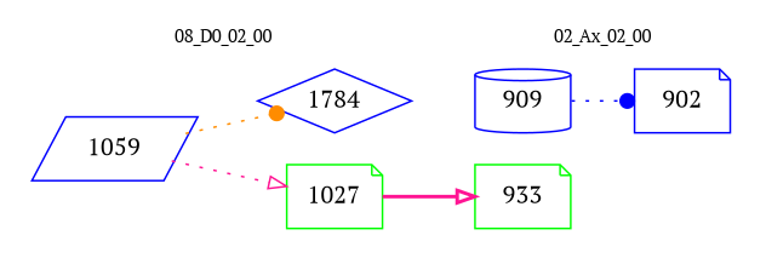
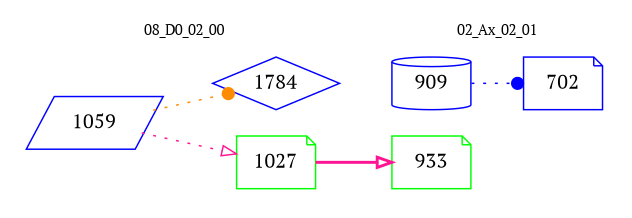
  digraph {
    fontname="PT Serif"
    rankdir=LR
    node [color=blue fontname="PT Serif" shape=note]
    edge [arrowhead=dot color=deeppink fontname="PT Serif" style=dotted]
    n1 [label=909 shape=cylinder]
-   n2 [label=902]
+   n2 [label=702]
    n3 [color=green label=933]
    n4 [label=1059 shape=parallelogram]
    n5 [color=green label=1027]
    n6 [label=1784 shape=diamond]
    subgraph cluster_1 {
      color=white
      fontsize=10
-     label="02_Ax_02_00"
+     label="02_Ax_02_01"
      n1
      n2
      n3
    }
    subgraph cluster_2 {
      color=white
      fontsize=10
      label="08_D0_02_00"
      n4
      n5
      n6
    }
    n1 -> n2 [color=blue]
    n4 -> n5 [arrowhead=onormal]
    n4 -> n6 [color=darkorange]
    n5 -> n3 [arrowhead=onormal style=bold]
  }
